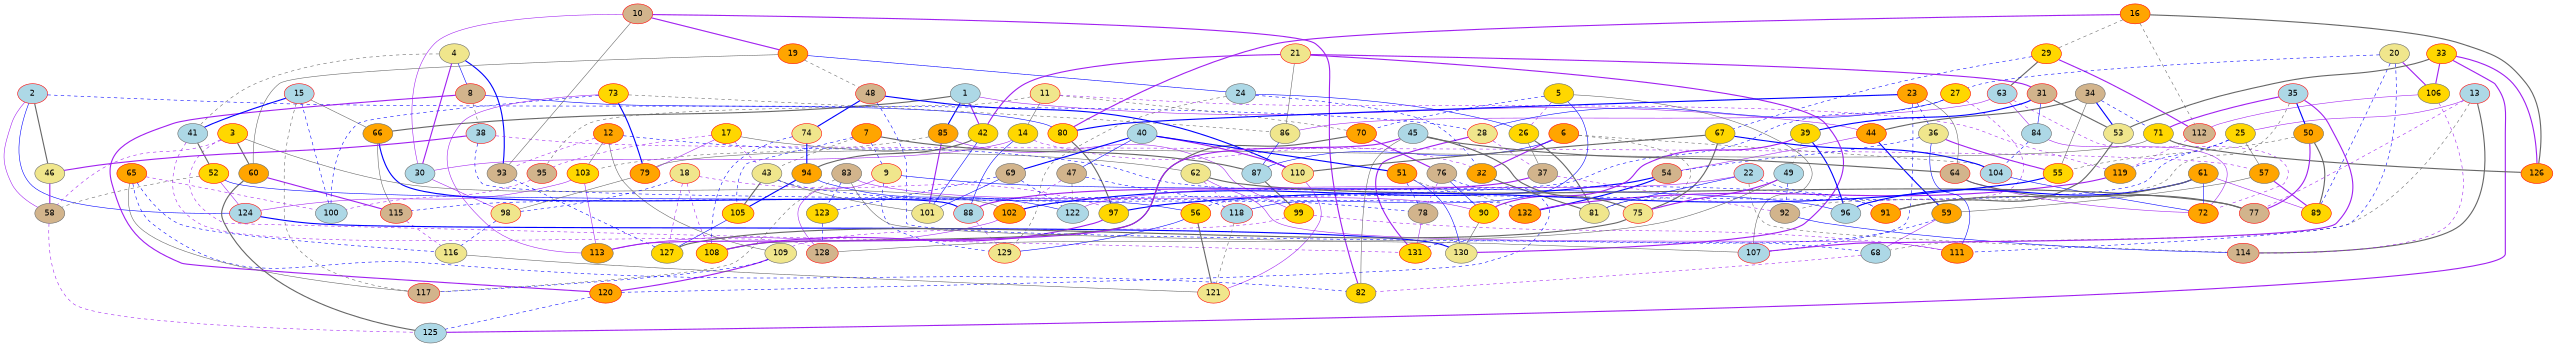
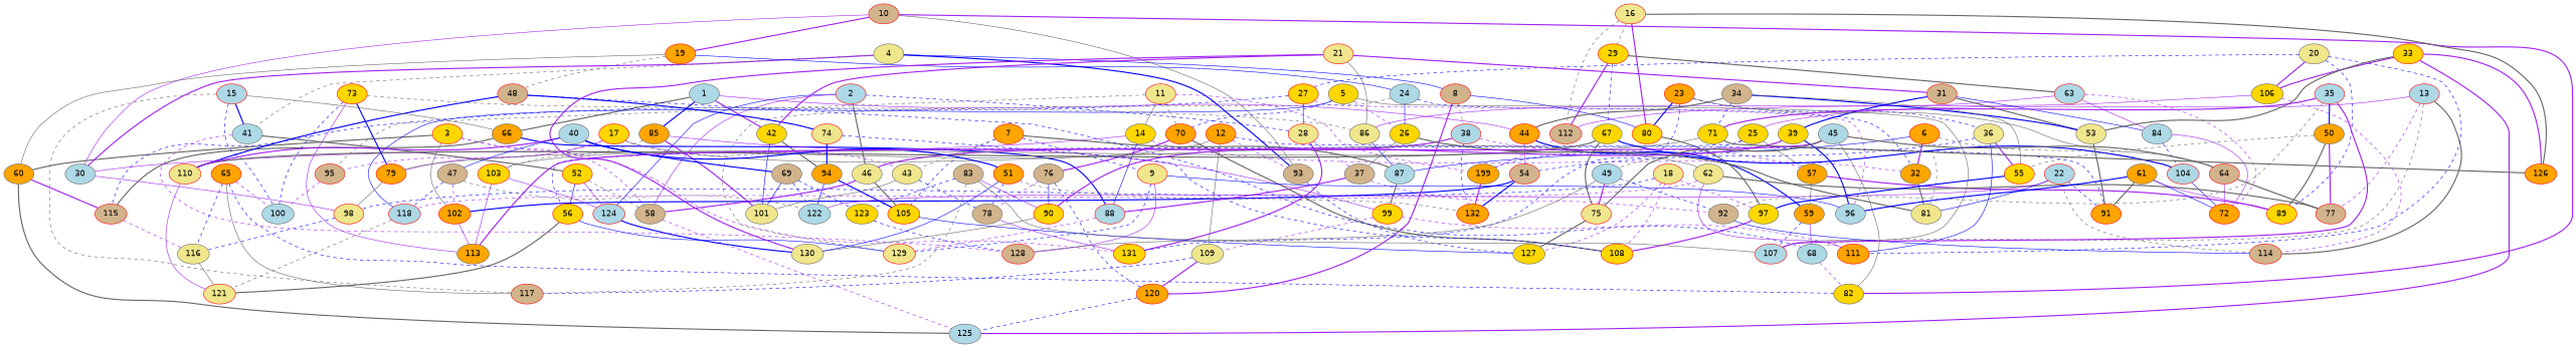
  graph {
    fontname="DejaVu Sans"
    node [color=red fillcolor=gold fontname="DejaVu Sans" style=filled]
    edge [color=purple fontname="DejaVu Sans" style=dashed]
    1 [color=gray40 fillcolor=lightblue]
    42 [color=gray40]
    44 [fillcolor=orange]
    66 [color=gray40 fillcolor=orange]
    85 [color=gray40 fillcolor=orange]
    94 [color=gray40 fillcolor=orange]
    101 [color=gray40 fillcolor=khaki]
    54 [fillcolor=tan]
    59 [color=gray40 fillcolor=orange]
    88 [fillcolor=lightblue]
    115 [fillcolor=tan]
    103
    99
    2 [fillcolor=lightblue]
    28 [fillcolor=khaki]
    46 [color=gray40 fillcolor=khaki]
    124 [fillcolor=lightblue]
    58 [color=gray40 fillcolor=tan]
    131
    37 [color=gray40 fillcolor=tan]
    105
    95 [fillcolor=tan]
    100 [color=gray40 fillcolor=lightblue]
    130 [color=gray40 fillcolor=khaki]
    3
    60 [color=gray40 fillcolor=orange]
    102 [fillcolor=orange]
    125 [color=gray40 fillcolor=lightblue]
    113 [color=gray40 fillcolor=orange]
    4 [color=gray40 fillcolor=khaki]
    8 [fillcolor=tan]
    30 [color=gray40 fillcolor=lightblue]
    41 [color=gray40 fillcolor=lightblue]
    93 [color=gray40 fillcolor=tan]
    38 [fillcolor=lightblue]
    80
    120 [fillcolor=orange]
    98 [fillcolor=khaki]
    128 [fillcolor=tan]
    52
    127 [color=gray40]
    5 [color=gray40]
    26 [color=gray40]
    70 [fillcolor=orange]
    107 [fillcolor=lightblue]
    118 [fillcolor=lightblue]
    81 [color=gray40 fillcolor=khaki]
    108
    76 [color=gray40 fillcolor=tan]
    121 [fillcolor=khaki]
    6 [fillcolor=orange]
    32 [color=gray40 fillcolor=orange]
    87 [color=gray40 fillcolor=lightblue]
    104 [fillcolor=lightblue]
    72 [fillcolor=orange]
    7 [fillcolor=orange]
    9 [fillcolor=khaki]
    43 [color=gray40 fillcolor=khaki]
    96 [color=gray40 fillcolor=lightblue]
    129 [fillcolor=khaki]
    78 [color=gray40 fillcolor=tan]
    57 [color=gray40 fillcolor=orange]
    132 [fillcolor=orange]
    97 [color=gray40]
    10 [fillcolor=tan]
    19 [fillcolor=orange]
    82 [color=gray40]
    24 [color=gray40 fillcolor=lightblue]
    48 [fillcolor=tan]
    11 [fillcolor=khaki]
    14 [color=gray40]
-   119 [color=gray40 fillcolor=orange]
+   119 [color=gray40 fillcolor=orange label=199]
    12 [fillcolor=orange]
    91 [fillcolor=orange]
    109 [color=gray40 fillcolor=khaki]
    117 [fillcolor=tan]
    13 [fillcolor=lightblue]
    25 [color=gray40]
    68 [color=gray40 fillcolor=lightblue]
    77 [fillcolor=tan]
    114 [fillcolor=tan]
    56
    15 [fillcolor=lightblue]
-   16 [fillcolor=orange]
+   16 [fillcolor=khaki]
    29
    112 [fillcolor=tan]
    126 [fillcolor=orange]
    63 [fillcolor=lightblue]
    67 [color=gray40]
    17
    62 [color=gray40 fillcolor=khaki]
    79 [fillcolor=orange]
    111 [fillcolor=orange]
    18 [fillcolor=khaki]
    116 [color=gray40 fillcolor=khaki]
    110 [fillcolor=khaki]
    74 [fillcolor=khaki]
    20 [color=gray40 fillcolor=khaki]
    27
    89
    106 [color=gray40]
    21 [fillcolor=khaki]
    31 [fillcolor=tan]
    86 [color=gray40 fillcolor=khaki]
    39 [color=gray40]
    53 [color=gray40 fillcolor=khaki]
    84 [color=gray40 fillcolor=lightblue]
    22 [fillcolor=lightblue]
    122 [color=gray40 fillcolor=lightblue]
    23 [fillcolor=orange]
    36 [color=gray40 fillcolor=khaki]
    64 [fillcolor=tan]
    55
    92 [color=gray40 fillcolor=tan]
    75 [fillcolor=khaki]
    49 [color=gray40 fillcolor=lightblue]
    90
    33
    34 [color=gray40 fillcolor=tan]
    71 [color=gray40]
    35 [fillcolor=lightblue]
    50 [color=gray40 fillcolor=orange]
    40 [color=gray40 fillcolor=lightblue]
    47 [color=gray40 fillcolor=tan]
    51 [fillcolor=orange]
    69 [color=gray40 fillcolor=tan]
    123 [color=gray40]
    45 [color=gray40 fillcolor=lightblue]
    61 [color=gray40 fillcolor=orange]
    65 [fillcolor=orange]
    73
    83 [color=gray40 fillcolor=tan]
    1 -- 42 [style=bold]
    1 -- 44 [style=solid]
    1 -- 66 [color=gray40 style=bold]
    1 -- 85 [color=blue style=bold]
    42 -- 94 [color=gray40 style=bold]
    42 -- 101 [color=blue style=solid]
    44 -- 54 [style=solid]
    44 -- 59 [color=blue style=bold]
    66 -- 88 [color=blue style=bold]
-   66 -- 115 [color=gray40 style=solid]
+   66 -- 115 [color=gray40 style=bold]
    85 -- 101 [style=bold]
    85 -- 103 [color=gray40]
    85 -- 99 [style=solid]
    94 -- 105 [color=blue style=bold]
    94 -- 122 [color=blue style=solid]
    54 -- 102 [color=blue style=bold]
    54 -- 132 [color=blue style=bold]
    59 -- 107 [color=blue]
    59 -- 68 [style=solid]
    88 -- 129
    115 -- 116
    103 -- 124 [style=solid]
    103 -- 113 [style=solid]
    99 -- 109
    99 -- 111
    2 -- 28 [color=blue]
    2 -- 46 [color=gray40 style=bold]
    2 -- 124 [color=blue style=solid]
    2 -- 58 [style=solid]
    28 -- 131 [style=bold]
    28 -- 37
    46 -- 58 [style=bold]
-   43 -- 105 [color=gray40 style=bold]
+   46 -- 105 [color=gray40 style=bold]
    124 -- 130 [color=blue style=bold]
    58 -- 125
    37 -- 88 [style=bold]
    37 -- 92
    105 -- 127 [color=blue style=solid]
    95 -- 100
    3 -- 58
    3 -- 131
    3 -- 60 [color=gray40 style=bold]
    3 -- 102 [color=gray40 style=solid]
    60 -- 115 [style=bold]
    60 -- 125 [color=gray40 style=bold]
    102 -- 113 [style=solid]
    4 -- 8 [color=blue style=solid]
    4 -- 30 [style=bold]
    4 -- 41 [color=gray40]
    4 -- 93 [color=blue style=bold]
    8 -- 38 [color=gray40]
    8 -- 80 [color=blue style=solid]
    8 -- 120 [style=bold]
    30 -- 98 [style=solid]
    41 -- 128
    41 -- 52 [color=gray40 style=bold]
    93 -- 127 [color=blue]
    38 -- 46 [style=bold]
    38 -- 57
    38 -- 132 [color=blue]
    80 -- 97 [color=gray40 style=bold]
    120 -- 125 [color=blue]
    98 -- 116 [color=blue]
    52 -- 124 [style=solid]
    52 -- 58 [color=gray40]
    52 -- 56 [color=blue style=solid]
    5 -- 26
    5 -- 70 [color=blue]
    5 -- 107 [color=gray40 style=solid]
    5 -- 118 [color=blue style=solid]
    26 -- 37 [color=gray40 style=solid]
    26 -- 81 [color=gray40 style=bold]
    70 -- 108 [color=gray40 style=bold]
    70 -- 76 [style=bold]
    118 -- 121 [color=gray40]
    76 -- 120 [color=blue]
    76 -- 78
    76 -- 90 [color=blue style=solid]
    6 -- 81 [color=gray40]
    6 -- 32 [style=bold]
    6 -- 87 [color=blue style=solid]
    6 -- 104 [color=gray40]
    32 -- 81 [color=gray40 style=bold]
    87 -- 99 [color=gray40 style=bold]
    104 -- 72 [color=blue style=solid]
    72 -- 84 [style=solid]
    7 -- 105 [color=blue]
    7 -- 87 [color=gray40 style=bold]
    7 -- 9 [color=blue]
    7 -- 43 [color=gray40]
    9 -- 128 [style=solid]
    9 -- 96 [color=blue style=solid]
    9 -- 129 [color=blue]
    43 -- 101 [color=gray40 style=solid]
    43 -- 78 [color=blue]
    78 -- 131 [style=solid]
    57 -- 59 [color=gray40 style=solid]
    57 -- 89 [style=bold]
    97 -- 108 [style=bold]
    10 -- 30 [style=solid]
    10 -- 93 [color=gray40 style=solid]
    10 -- 19 [style=bold]
    10 -- 82 [style=bold]
    19 -- 60 [color=gray40 style=solid]
    19 -- 24 [color=blue style=solid]
    19 -- 48 [color=gray40]
    24 -- 26 [color=blue style=solid]
    24 -- 32 [color=blue]
    24 -- 129 [color=gray40]
    48 -- 68 [color=blue]
    48 -- 110 [color=blue style=bold]
    48 -- 74 [color=blue style=bold]
    11 -- 95 [color=gray40]
    11 -- 70 [color=gray40]
    11 -- 14 [color=gray40 style=solid]
    11 -- 119
    14 -- 88 [color=blue style=solid]
    14 -- 30 [style=solid]
    14 -- 32
    119 -- 132 [style=bold]
    12 -- 103 [color=gray40 style=solid]
    12 -- 93
    12 -- 91 [color=blue]
    12 -- 109 [color=gray40 style=solid]
    109 -- 120 [style=bold]
    109 -- 117 [color=blue]
    13 -- 25 [style=solid]
    13 -- 68 [color=gray40]
    13 -- 77
    13 -- 114 [color=gray40 style=bold]
    25 -- 57 [color=gray40 style=solid]
    25 -- 119 [color=blue]
    25 -- 56 [color=blue]
    68 -- 82
    56 -- 121 [color=gray40 style=bold]
    56 -- 129 [color=blue style=solid]
    15 -- 66 [color=gray40 style=solid]
    15 -- 100 [color=blue]
    15 -- 41 [color=blue style=bold]
    15 -- 117 [color=gray40]
    16 -- 80 [style=bold]
    16 -- 29 [color=gray40]
    16 -- 112 [color=gray40]
    16 -- 126 [color=gray40 style=bold]
    29 -- 112 [style=bold]
    29 -- 63 [color=gray40 style=bold]
    29 -- 67 [color=blue]
    112 -- 119
    63 -- 72
    63 -- 86 [style=solid]
    63 -- 84 [style=solid]
    67 -- 104 [color=blue style=bold]
    67 -- 110 [color=gray40 style=bold]
    67 -- 75 [color=gray40 style=bold]
    17 -- 95
    17 -- 43
    17 -- 62 [color=gray40 style=solid]
    17 -- 79 [style=solid]
    62 -- 118
    62 -- 77 [color=gray40 style=bold]
    62 -- 111 [style=solid]
    79 -- 98 [color=gray40 style=solid]
    18 -- 98 [color=blue]
    18 -- 127
    18 -- 108
    18 -- 97
    116 -- 121 [color=gray40 style=solid]
    110 -- 121 [style=solid]
    74 -- 94 [color=blue style=bold]
    74 -- 108 [color=blue]
    20 -- 111 [color=blue]
    20 -- 27 [color=blue]
    20 -- 89 [color=blue]
    20 -- 106 [style=bold]
    27 -- 115 [color=blue]
    27 -- 28 [color=blue style=solid]
    27 -- 96
    106 -- 114
    106 -- 112 [style=solid]
    21 -- 42 [style=bold]
    21 -- 130 [style=bold]
    21 -- 31 [style=bold]
    21 -- 86 [color=gray40 style=solid]
    31 -- 39 [color=blue style=bold]
    31 -- 53 [color=gray40 style=bold]
    31 -- 84 [color=blue style=solid]
    86 -- 87 [color=blue style=solid]
    39 -- 96 [color=blue style=bold]
    39 -- 49 [color=gray40]
    39 -- 90 [style=bold]
    53 -- 91 [color=gray40 style=bold]
    84 -- 104 [color=blue]
    22 -- 81 [color=blue style=solid]
    22 -- 91 [color=blue]
    22 -- 114 [color=gray40]
    22 -- 122 [style=solid]
    23 -- 131 [color=blue]
    23 -- 80 [color=blue style=bold]
    23 -- 36 [color=blue]
    23 -- 64 [color=gray40 style=solid]
    36 -- 54 [color=blue]
    36 -- 111 [color=blue style=solid]
    36 -- 55 [style=bold]
    64 -- 72 [style=solid]
    64 -- 77 [color=gray40 style=bold]
    55 -- 97 [color=blue style=bold]
    92 -- 114 [color=blue style=solid]
    75 -- 127 [color=gray40 style=bold]
    49 -- 128 [color=gray40 style=solid]
    49 -- 92 [color=blue]
    49 -- 75 [style=bold]
    90 -- 130 [color=gray40 style=solid]
    33 -- 125 [style=bold]
    33 -- 126 [style=bold]
    33 -- 106 [style=bold]
    33 -- 53 [color=gray40 style=bold]
    34 -- 44 [color=gray40 style=bold]
    34 -- 53 [color=blue style=bold]
    34 -- 55 [color=gray40 style=solid]
    34 -- 71 [color=blue]
    71 -- 126 [color=gray40 style=bold]
    71 -- 79 [color=gray40 style=solid]
    35 -- 107 [style=bold]
    35 -- 92 [color=gray40]
    35 -- 71 [style=bold]
    35 -- 50 [color=blue style=bold]
    50 -- 77 [style=bold]
    50 -- 89 [color=gray40 style=bold]
    50 -- 55 [color=gray40]
    40 -- 110 [style=bold]
    40 -- 47 [color=blue style=solid]
    40 -- 51 [color=blue style=bold]
    40 -- 69 [color=blue style=bold]
    47 -- 102
    47 -- 118 [color=blue]
    47 -- 122 [color=gray40]
    51 -- 130 [color=blue style=solid]
    51 -- 78 [color=blue]
    51 -- 132 [color=gray40]
    69 -- 101 [color=blue style=solid]
    69 -- 122 [color=blue]
    69 -- 123 [color=blue]
    123 -- 128 [color=blue]
    45 -- 113 [style=bold]
    45 -- 82 [color=gray40 style=solid]
    45 -- 64 [color=gray40 style=bold]
    45 -- 75 [color=gray40 style=bold]
    61 -- 72 [color=blue style=solid]
    61 -- 96 [color=blue style=bold]
    61 -- 91 [color=gray40 style=bold]
    61 -- 89 [style=solid]
    65 -- 100
    65 -- 82 [color=blue]
    65 -- 117 [color=gray40 style=solid]
    65 -- 116 [color=blue]
    73 -- 100 [color=blue]
    73 -- 113 [style=solid]
    73 -- 79 [color=blue style=bold]
    73 -- 86 [color=gray40]
    83 -- 107 [color=gray40 style=solid]
    83 -- 117 [color=gray40]
    83 -- 90 [style=solid]
    83 -- 123 [color=blue]
  }
